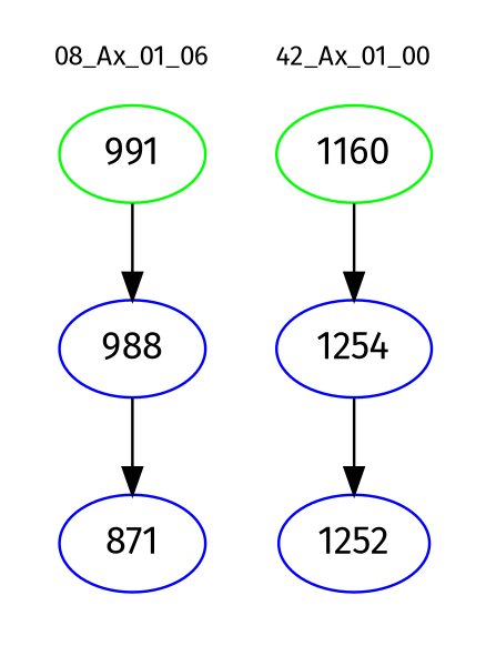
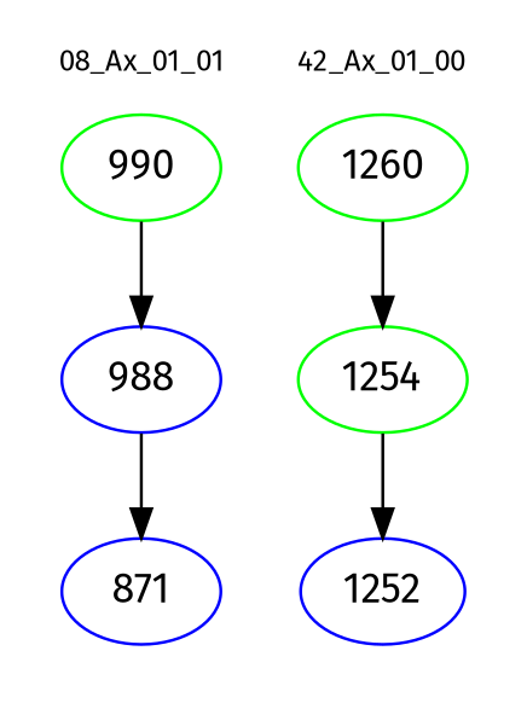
  digraph {
    fontname="Fira Sans"
    node [color=blue fontname="Fira Sans"]
    edge [color=black fontname="Fira Sans"]
-   n1 [color=green label=991]
+   n1 [color=green label=990]
    n2 [label=988]
    n3 [label=871]
-   n4 [color=green label=1160]
-   n5 [label=1254]
+   n4 [color=green label=1260]
+   n5 [color=green label=1254]
    n6 [label=1252]
    subgraph cluster_1 {
      color=white
      fontsize=10
-     label="08_Ax_01_06"
+     label="08_Ax_01_01"
      n1
      n2
      n3
    }
    subgraph cluster_2 {
      color=white
      fontsize=10
      label="42_Ax_01_00"
      n4
      n5
      n6
    }
    n1 -> n2
    n2 -> n3
    n4 -> n5
    n5 -> n6
  }
